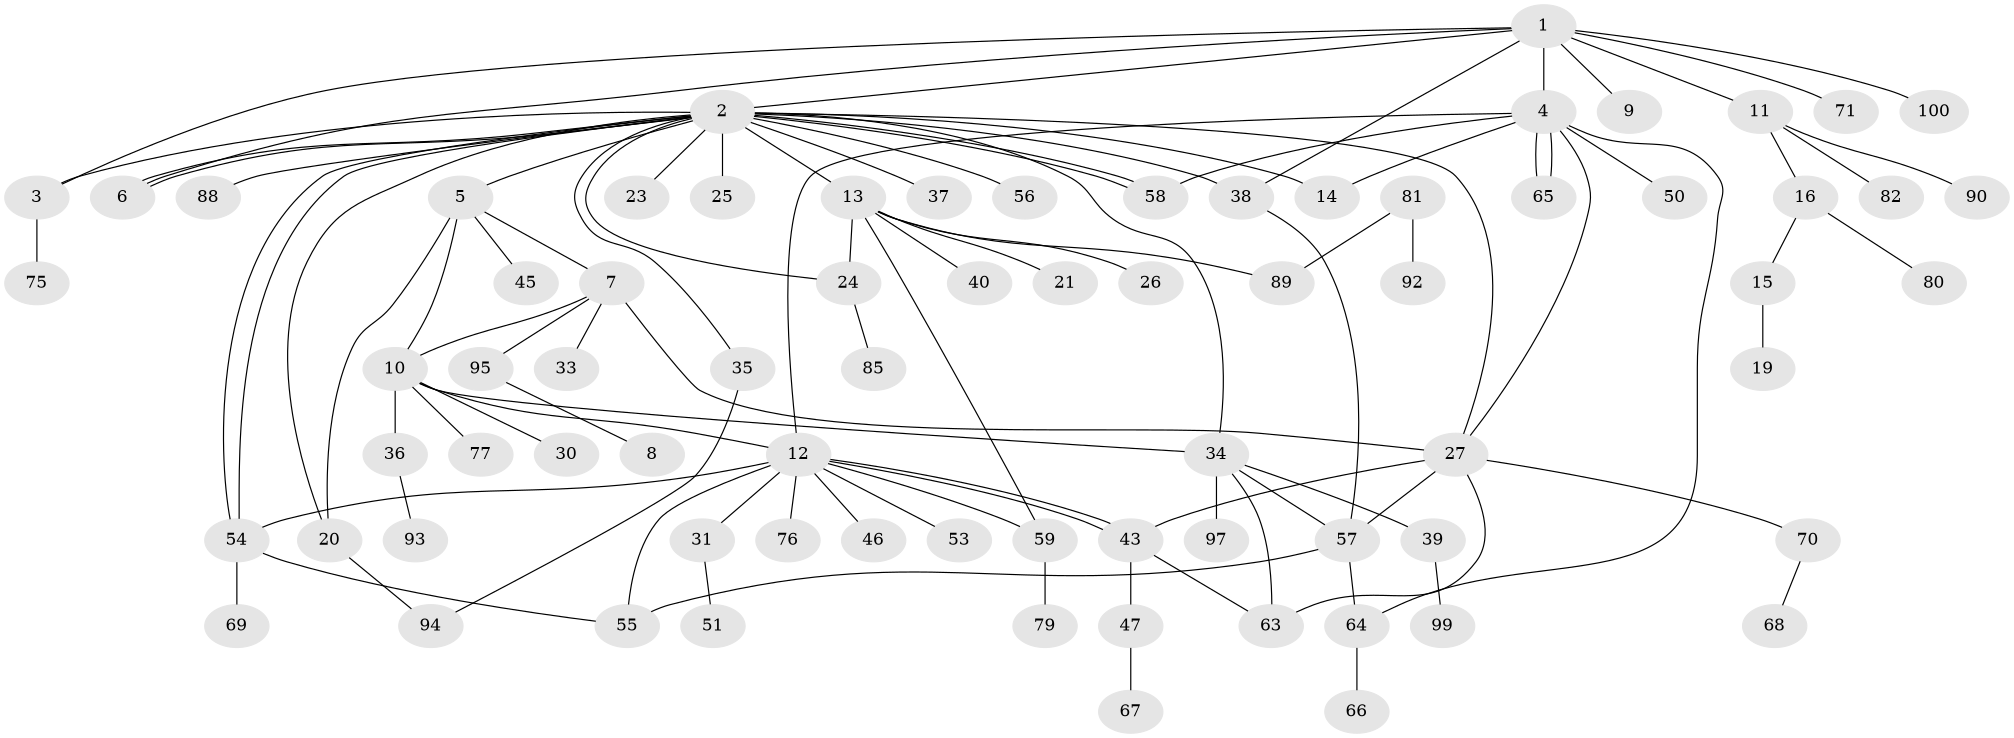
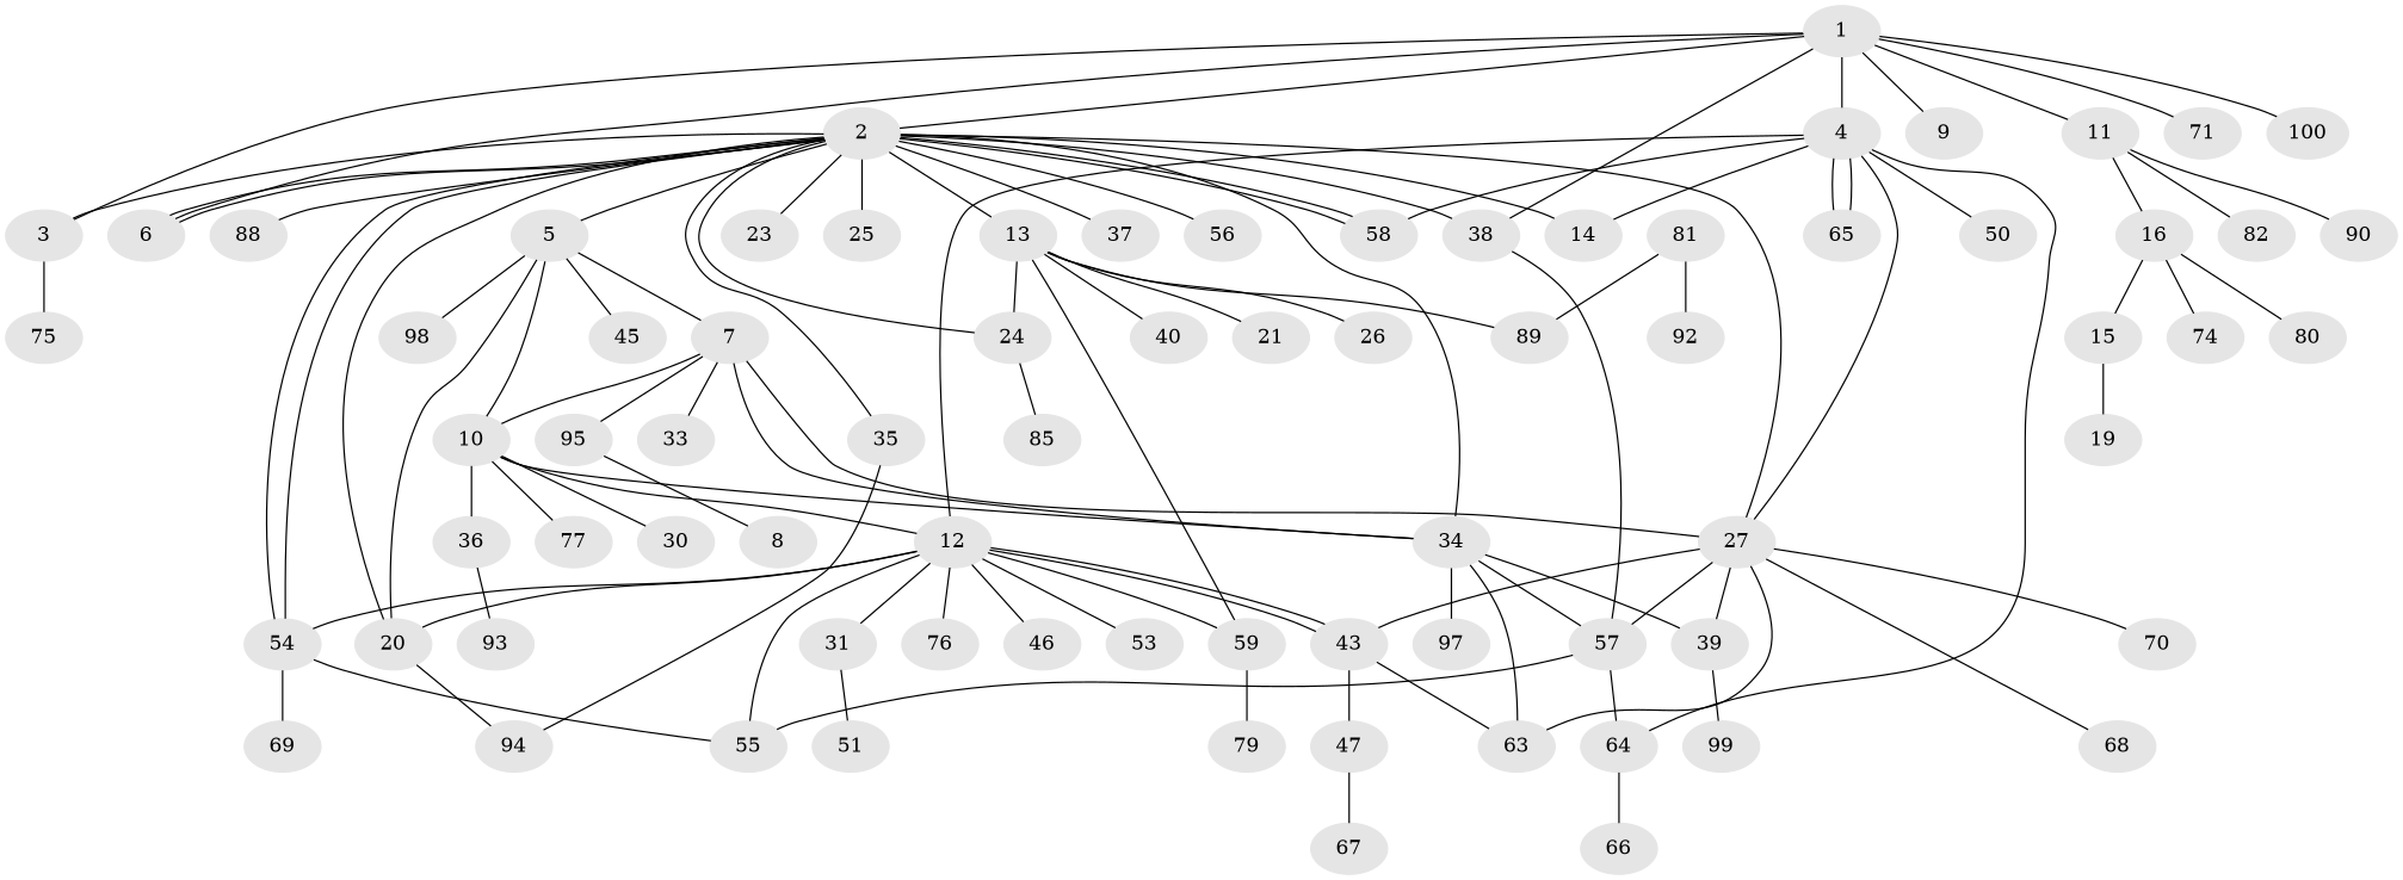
  graph {
    node [color=gray90 style=filled]
    1 [super="+15"]
    2 [super="+18"]
    3
    4 [super="+69"]
    6
    9
    11
    38
    71
    100
    5 [super="+49"]
    13 [super="+91"]
    20 [super="+101"]
    23
    24 [super="+32"]
    25 [super="+42"]
    27 [super="+48"]
    34 [super="+85"]
    35 [super="+86"]
    37
    54
    56
    58
    88
    14
    75
    12 [super="+29"]
    50
    64
    65
    16 [super="+87"]
    82
    90
    57 [super="+73"]
    7 [super="+84"]
    10 [super="+22"]
    45
+   98
    59 [super="+72"]
    21
    26
    40
    89
    94
    n45 [label=85]
    43
    39
    63
    68
    70
    97
    55
    n53 [label=69 super="+96"]
    31 [super="+52"]
    46
    53
    76
    66
    33
    95
    30
    36
    77
    8
    93
    n66 [label=15 super="+60"]
+   74
    80
    51
    n70 [label=47 super="+61"]
    79
    19
    99
    67
    81
    92
    1 -- 2
    1 -- 3
    1 -- 4
    1 -- 6
    1 -- 9
    1 -- 11
    1 -- 38
    1 -- 71
    1 -- 100
    2 -- 3
    2 -- 6
    2 -- 6
    2 -- 38
    2 -- 5
    2 -- 13
    2 -- 20
    2 -- 23
    2 -- 24
    2 -- 25
    2 -- 27
    2 -- 34 [weight=2]
    2 -- 35
    2 -- 37
    2 -- 54
    2 -- 54
    2 -- 56
    2 -- 58
    2 -- 58
    2 -- 88
    2 -- 14
    3 -- 75
    4 -- 27
    4 -- 58
    4 -- 14
    4 -- 12
    4 -- 50
    4 -- 64
    4 -- 65
    4 -- 65
    11 -- 16
    11 -- 82
    11 -- 90
    38 -- 57
    5 -- 20
    5 -- 7
    5 -- 10
    5 -- 45
+   5 -- 98
    13 -- 24
    13 -- 59
    13 -- 21
    13 -- 26
    13 -- 40
    13 -- 89
    20 -- 94
    24 -- n45
    27 -- 57
    27 -- 43 [weight=2]
+   27 -- 39
    27 -- 63
-   70 -- 68
+   27 -- 68
    27 -- 70
    34 -- 57
    34 -- 39
    34 -- 63
    34 -- 97
    35 -- 94
    54 -- 55
    54 -- n53
+   12 -- 20
    12 -- 54
    12 -- 59
    12 -- 43
    12 -- 43
    12 -- 55
    12 -- 31
    12 -- 46
    12 -- 53
    12 -- 76
    64 -- 66
    16 -- n66
+   16 -- 74
    16 -- 80
    57 -- 64
    57 -- 55
    7 -- 27
+   7 -- 34
    7 -- 10
    7 -- 33 [weight=2]
    7 -- 95
    10 -- 34
    10 -- 12
    10 -- 30
    10 -- 36
    10 -- 77
    59 -- 79
    43 -- 63
    43 -- n70
    39 -- 99
    31 -- 51
    95 -- 8
    36 -- 93
    n66 -- 19
    n70 -- 67
    81 -- 89
    81 -- 92
  }
